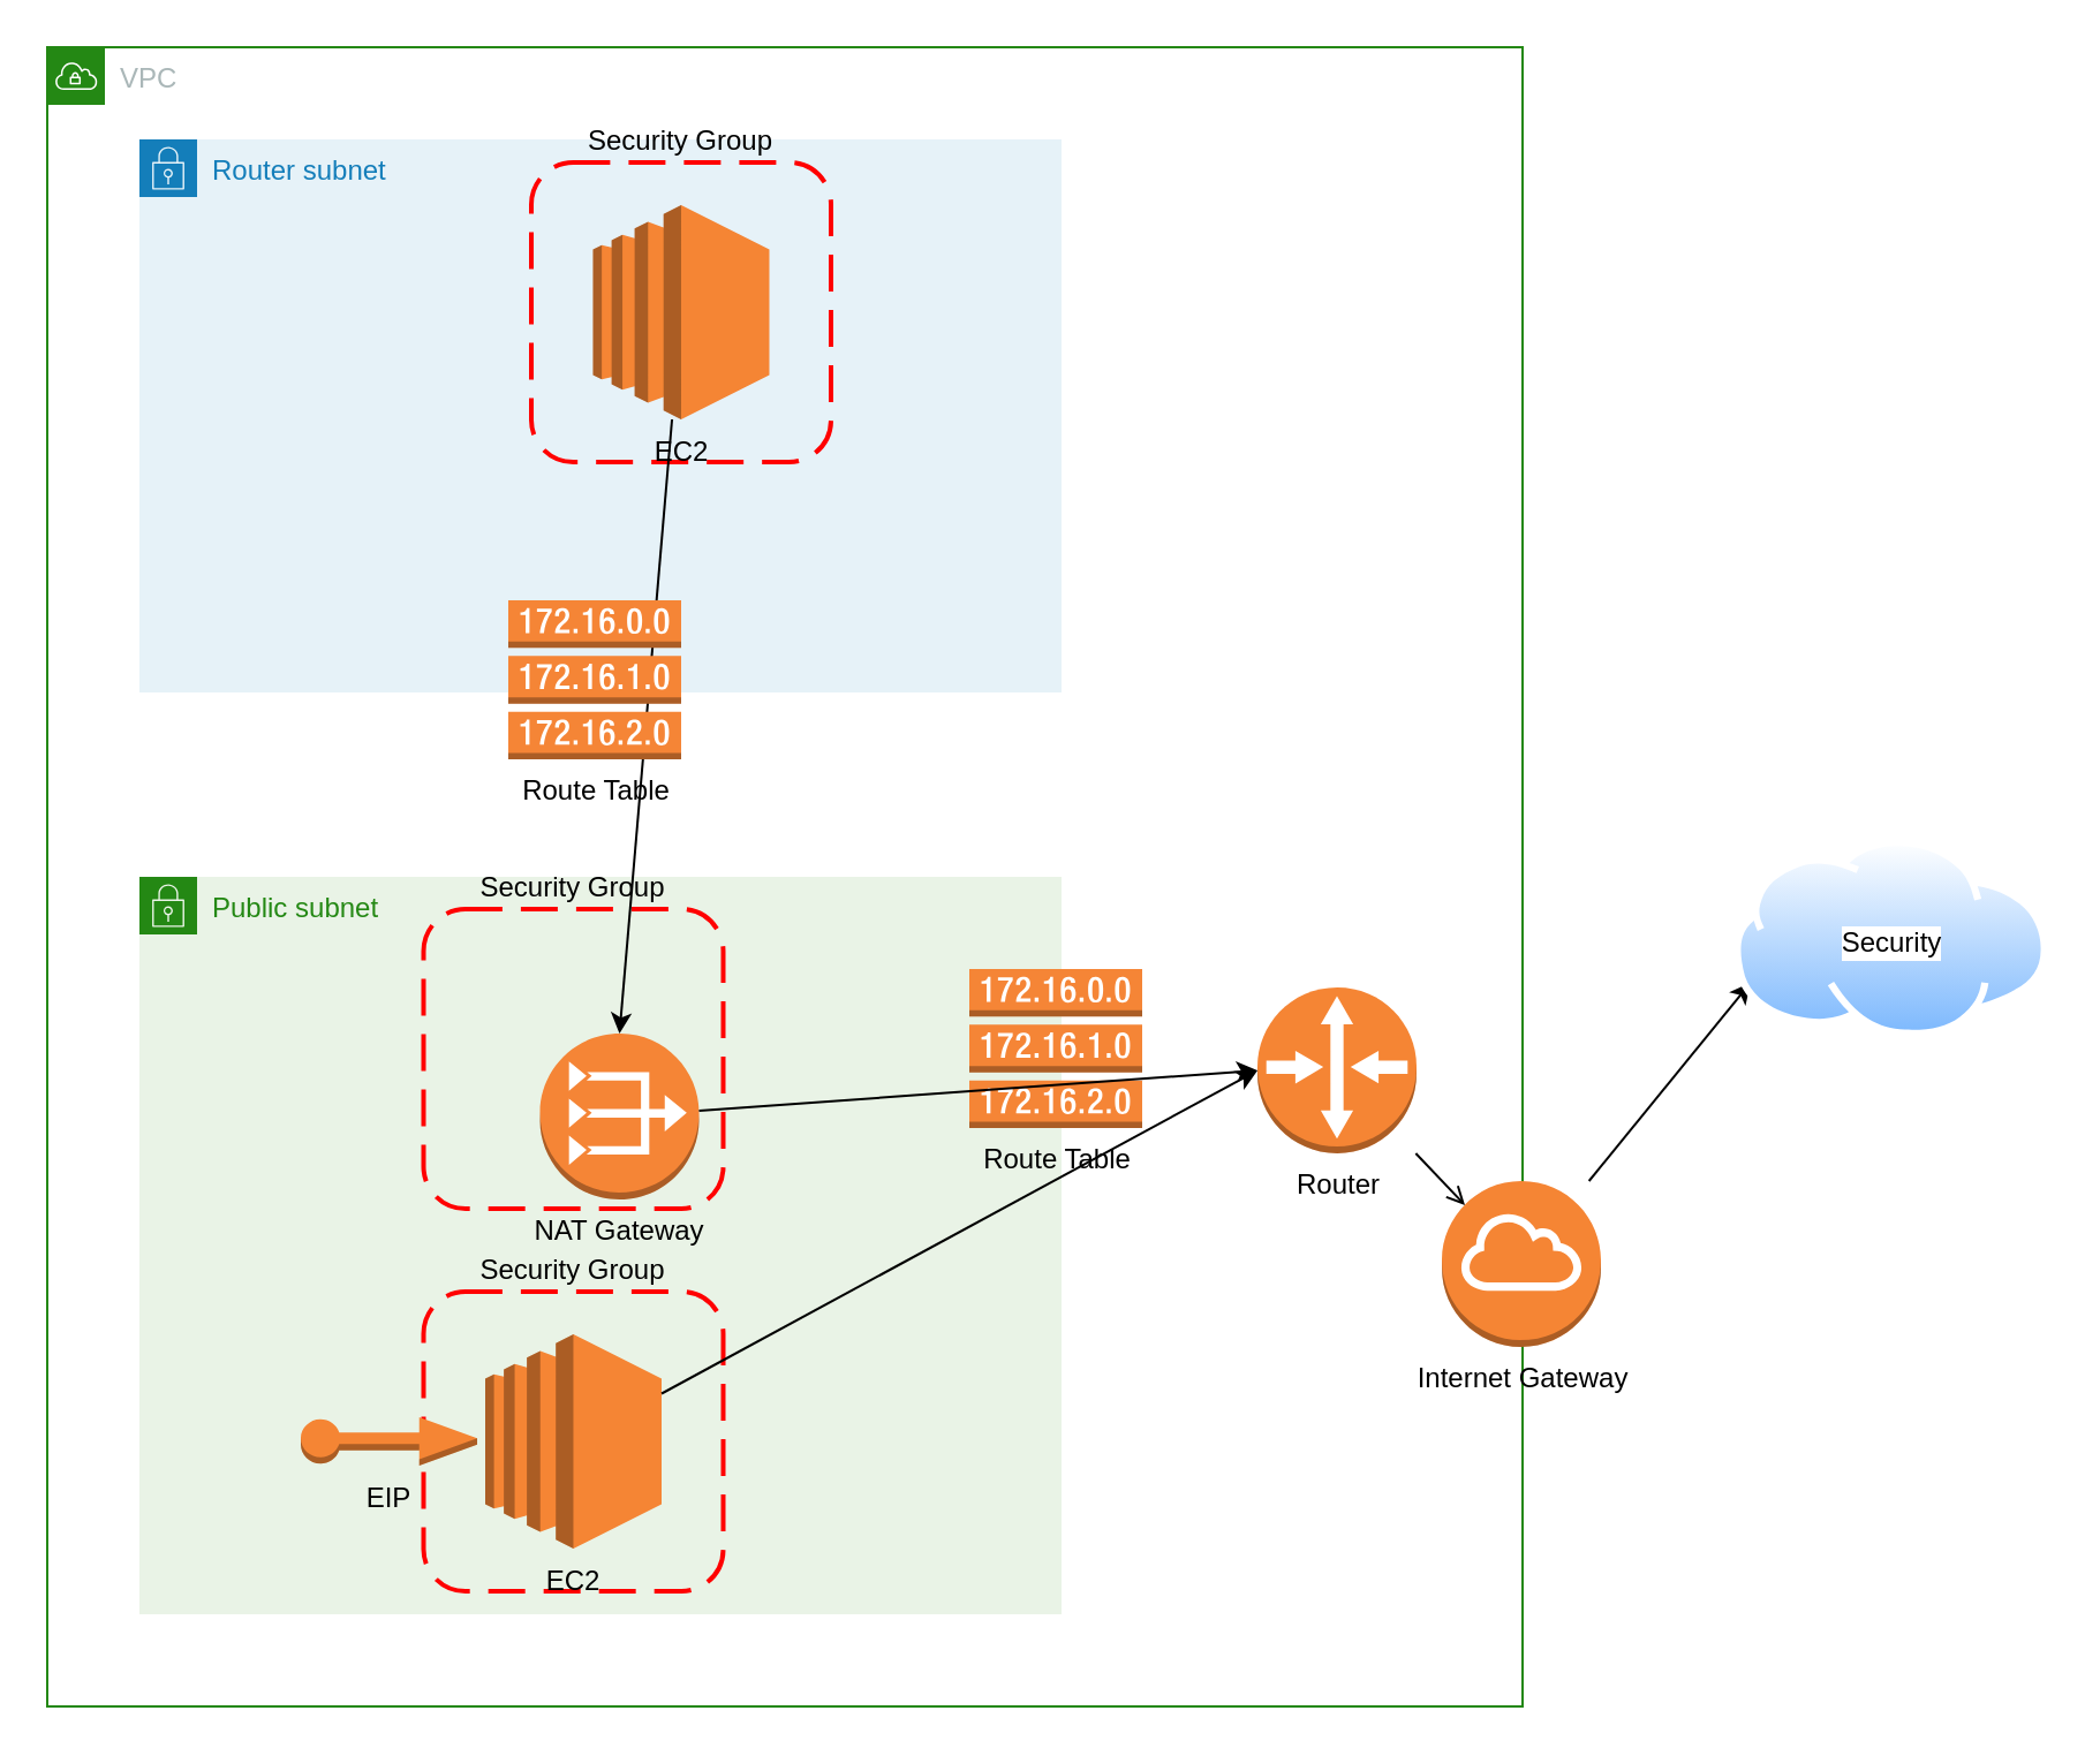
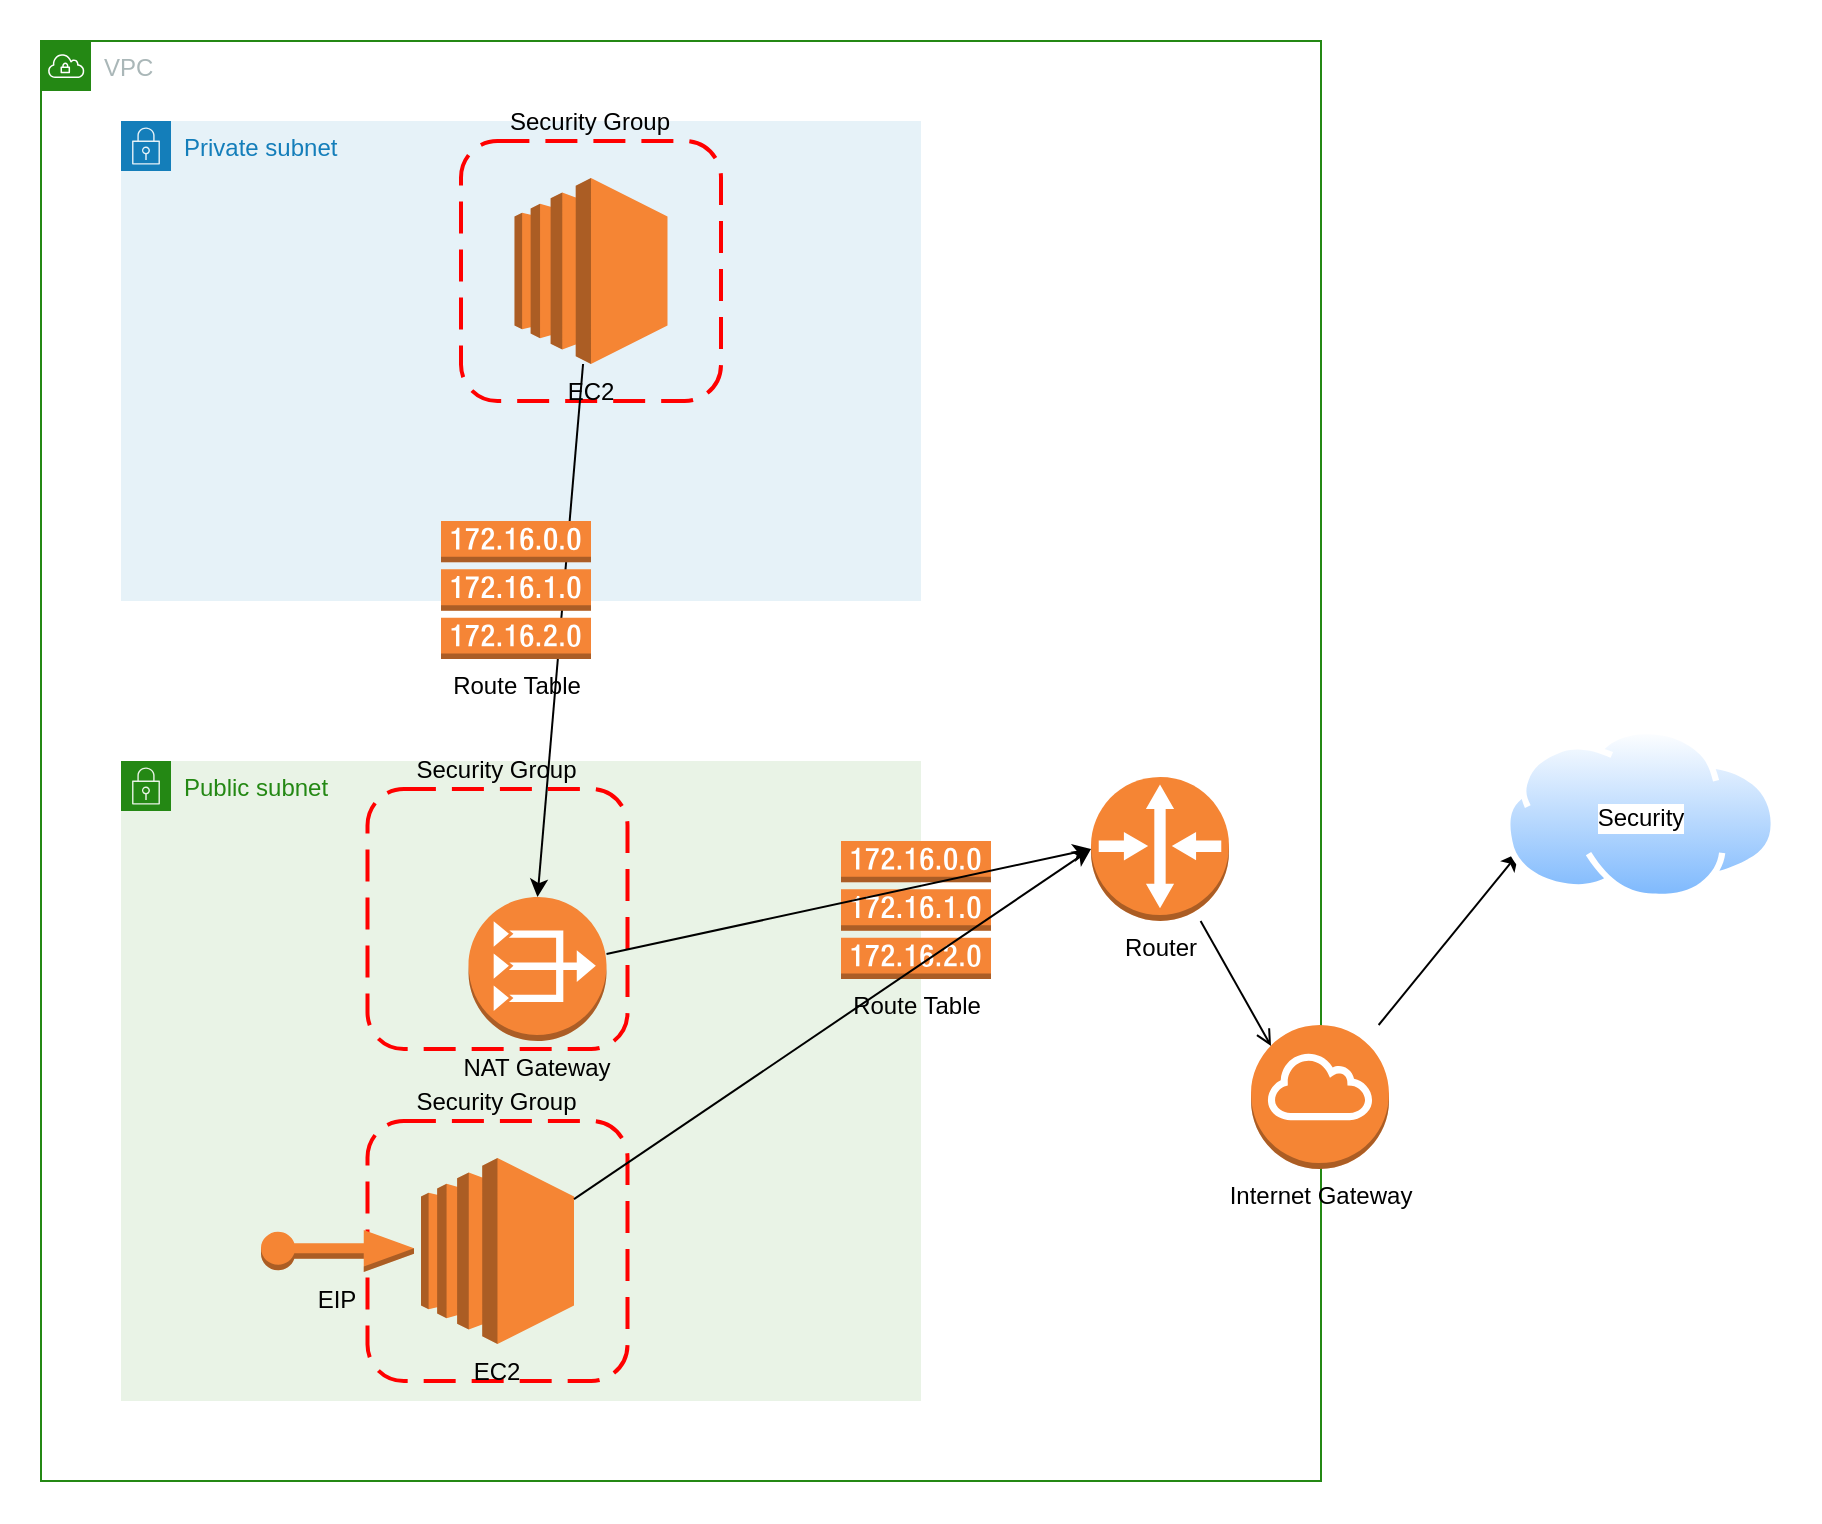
  <mxCell id="0" />
  <mxCell id="1" parent="0" />
  <mxCell id="2" value="Public subnet" style="points=[[0,0],[0.25,0],[0.5,0],[0.75,0],[1,0],[1,0.25],[1,0.5],[1,0.75],[1,1],[0.75,1],[0.5,1],[0.25,1],[0,1],[0,0.75],[0,0.5],[0,0.25]];outlineConnect=0;gradientColor=none;html=1;whiteSpace=wrap;fontSize=12;fontStyle=0;container=1;pointerEvents=0;collapsible=0;recursiveResize=0;shape=mxgraph.aws4.group;grIcon=mxgraph.aws4.group_security_group;grStroke=0;strokeColor=#248814;fillColor=#E9F3E6;verticalAlign=top;align=left;spacingLeft=30;fontColor=#248814;dashed=0;" vertex="1" parent="1"><mxGeometry x="60" y="380" width="400" height="320" as="geometry" /></mxCell>
  <mxCell id="3" value="Security Group" style="rounded=1;arcSize=14;dashed=1;strokeColor=#ff0000;fillColor=none;gradientColor=none;dashPattern=8 4;strokeWidth=2;labelPosition=center;verticalLabelPosition=top;align=center;verticalAlign=bottom;" vertex="1" parent="2"><mxGeometry x="123.25" y="180" width="130" height="130" as="geometry" /></mxCell>
  <mxCell id="4" value="EIP" style="outlineConnect=0;dashed=0;verticalLabelPosition=bottom;verticalAlign=top;align=center;html=1;shape=mxgraph.aws3.elastic_ip;fillColor=#F58534;gradientColor=none;" vertex="1" parent="2"><mxGeometry x="70" y="234.5" width="76.5" height="21" as="geometry" /></mxCell>
  <mxCell id="5" value="Security Group" style="rounded=1;arcSize=14;dashed=1;strokeColor=#ff0000;fillColor=none;gradientColor=none;dashPattern=8 4;strokeWidth=2;labelPosition=center;verticalLabelPosition=top;align=center;verticalAlign=bottom;" vertex="1" parent="2"><mxGeometry x="123.25" y="14" width="130" height="130" as="geometry" /></mxCell>
  <mxCell id="6" value="NAT Gateway" style="outlineConnect=0;dashed=0;verticalLabelPosition=bottom;verticalAlign=top;align=center;html=1;shape=mxgraph.aws3.vpc_nat_gateway;fillColor=#F58536;gradientColor=none;" vertex="1" parent="2"><mxGeometry x="173.75" y="68" width="69" height="72" as="geometry" /></mxCell>
  <mxCell id="7" value="EC2" style="outlineConnect=0;dashed=0;verticalLabelPosition=bottom;verticalAlign=top;align=center;html=1;shape=mxgraph.aws3.ec2;fillColor=#F58534;gradientColor=none;" vertex="1" parent="2"><mxGeometry x="150" y="198.5" width="76.5" height="93" as="geometry" /></mxCell>
  <mxCell id="8" value="VPC" style="points=[[0,0],[0.25,0],[0.5,0],[0.75,0],[1,0],[1,0.25],[1,0.5],[1,0.75],[1,1],[0.75,1],[0.5,1],[0.25,1],[0,1],[0,0.75],[0,0.5],[0,0.25]];outlineConnect=0;gradientColor=none;html=1;whiteSpace=wrap;fontSize=12;fontStyle=0;container=1;pointerEvents=0;collapsible=0;recursiveResize=0;shape=mxgraph.aws4.group;grIcon=mxgraph.aws4.group_vpc;strokeColor=#248814;fillColor=none;verticalAlign=top;align=left;spacingLeft=30;fontColor=#AAB7B8;dashed=0;" vertex="1" parent="1"><mxGeometry x="20" y="20" width="640" height="720" as="geometry" /></mxCell>
- <mxCell id="9" value="Router" style="outlineConnect=0;dashed=0;verticalLabelPosition=bottom;verticalAlign=top;align=center;html=1;shape=mxgraph.aws3.router;fillColor=#F58534;gradientColor=none;" vertex="1" parent="8"><mxGeometry x="525" y="408" width="69" height="72" as="geometry" /></mxCell>
+ <mxCell id="9" value="Router" style="outlineConnect=0;dashed=0;verticalLabelPosition=bottom;verticalAlign=top;align=center;html=1;shape=mxgraph.aws3.router;fillColor=#F58534;gradientColor=none;" vertex="1" parent="8"><mxGeometry x="525" y="368" width="69" height="72" as="geometry" /></mxCell>
  <mxCell id="10" value="Route Table" style="outlineConnect=0;dashed=0;verticalLabelPosition=bottom;verticalAlign=top;align=center;html=1;shape=mxgraph.aws3.route_table;fillColor=#F58536;gradientColor=none;" vertex="1" parent="8"><mxGeometry x="400" y="400" width="75" height="69" as="geometry" /></mxCell>
  <mxCell id="11" style="edgeStyle=none;rounded=0;orthogonalLoop=1;jettySize=auto;html=1;entryX=0.145;entryY=0.145;entryDx=0;entryDy=0;entryPerimeter=0;endArrow=open;" edge="1" parent="1" source="9" target="13"><mxGeometry relative="1" as="geometry" /></mxCell>
  <mxCell id="12" style="edgeStyle=none;rounded=0;orthogonalLoop=1;jettySize=auto;html=1;entryX=0;entryY=0.75;entryDx=0;entryDy=0;" edge="1" parent="1" source="13" target="20"><mxGeometry relative="1" as="geometry" /></mxCell>
  <mxCell id="13" value="Internet Gateway" style="outlineConnect=0;dashed=0;verticalLabelPosition=bottom;verticalAlign=top;align=center;html=1;shape=mxgraph.aws3.internet_gateway;fillColor=#F58534;gradientColor=none;" vertex="1" parent="1"><mxGeometry x="625" y="512" width="69" height="72" as="geometry" /></mxCell>
- <mxCell id="14" value="Router subnet" style="points=[[0,0],[0.25,0],[0.5,0],[0.75,0],[1,0],[1,0.25],[1,0.5],[1,0.75],[1,1],[0.75,1],[0.5,1],[0.25,1],[0,1],[0,0.75],[0,0.5],[0,0.25]];outlineConnect=0;gradientColor=none;html=1;whiteSpace=wrap;fontSize=12;fontStyle=0;container=1;pointerEvents=0;collapsible=0;recursiveResize=0;shape=mxgraph.aws4.group;grIcon=mxgraph.aws4.group_security_group;grStroke=0;strokeColor=#147EBA;fillColor=#E6F2F8;verticalAlign=top;align=left;spacingLeft=30;fontColor=#147EBA;dashed=0;" vertex="1" parent="1"><mxGeometry x="60" y="60" width="400" height="240" as="geometry" /></mxCell>
+ <mxCell id="14" value="Private subnet" style="points=[[0,0],[0.25,0],[0.5,0],[0.75,0],[1,0],[1,0.25],[1,0.5],[1,0.75],[1,1],[0.75,1],[0.5,1],[0.25,1],[0,1],[0,0.75],[0,0.5],[0,0.25]];outlineConnect=0;gradientColor=none;html=1;whiteSpace=wrap;fontSize=12;fontStyle=0;container=1;pointerEvents=0;collapsible=0;recursiveResize=0;shape=mxgraph.aws4.group;grIcon=mxgraph.aws4.group_security_group;grStroke=0;strokeColor=#147EBA;fillColor=#E6F2F8;verticalAlign=top;align=left;spacingLeft=30;fontColor=#147EBA;dashed=0;" vertex="1" parent="1"><mxGeometry x="60" y="60" width="400" height="240" as="geometry" /></mxCell>
  <mxCell id="15" value="Security Group" style="rounded=1;arcSize=14;dashed=1;strokeColor=#ff0000;fillColor=none;gradientColor=none;dashPattern=8 4;strokeWidth=2;labelPosition=center;verticalLabelPosition=top;align=center;verticalAlign=bottom;" vertex="1" parent="14"><mxGeometry x="170" y="10" width="130" height="130" as="geometry" /></mxCell>
  <mxCell id="16" value="EC2" style="outlineConnect=0;dashed=0;verticalLabelPosition=bottom;verticalAlign=top;align=center;html=1;shape=mxgraph.aws3.ec2;fillColor=#F58534;gradientColor=none;" vertex="1" parent="14"><mxGeometry x="196.75" y="28.5" width="76.5" height="93" as="geometry" /></mxCell>
  <mxCell id="17" style="rounded=0;orthogonalLoop=1;jettySize=auto;html=1;entryX=0.5;entryY=0;entryDx=0;entryDy=0;entryPerimeter=0;" edge="1" parent="1" source="16" target="6"><mxGeometry relative="1" as="geometry" /></mxCell>
  <mxCell id="18" value="Route Table" style="outlineConnect=0;dashed=0;verticalLabelPosition=bottom;verticalAlign=top;align=center;html=1;shape=mxgraph.aws3.route_table;fillColor=#F58536;gradientColor=none;" vertex="1" parent="1"><mxGeometry x="220" y="260" width="75" height="69" as="geometry" /></mxCell>
  <mxCell id="19" style="edgeStyle=none;rounded=0;orthogonalLoop=1;jettySize=auto;html=1;entryX=0;entryY=0.5;entryDx=0;entryDy=0;entryPerimeter=0;" edge="1" parent="1" source="6" target="9"><mxGeometry relative="1" as="geometry" /></mxCell>
  <mxCell id="20" value="Security" style="aspect=fixed;perimeter=ellipsePerimeter;html=1;align=center;shadow=0;dashed=0;spacingTop=3;image;image=img/lib/active_directory/internet_cloud.svg;labelPosition=center;verticalLabelPosition=middle;verticalAlign=middle;" vertex="1" parent="1"><mxGeometry x="752" y="364" width="136.51" height="86" as="geometry" /></mxCell>
  <mxCell id="21" style="edgeStyle=none;rounded=0;orthogonalLoop=1;jettySize=auto;html=1;entryX=0;entryY=0.5;entryDx=0;entryDy=0;entryPerimeter=0;" edge="1" parent="1" source="7" target="9"><mxGeometry relative="1" as="geometry" /></mxCell>
